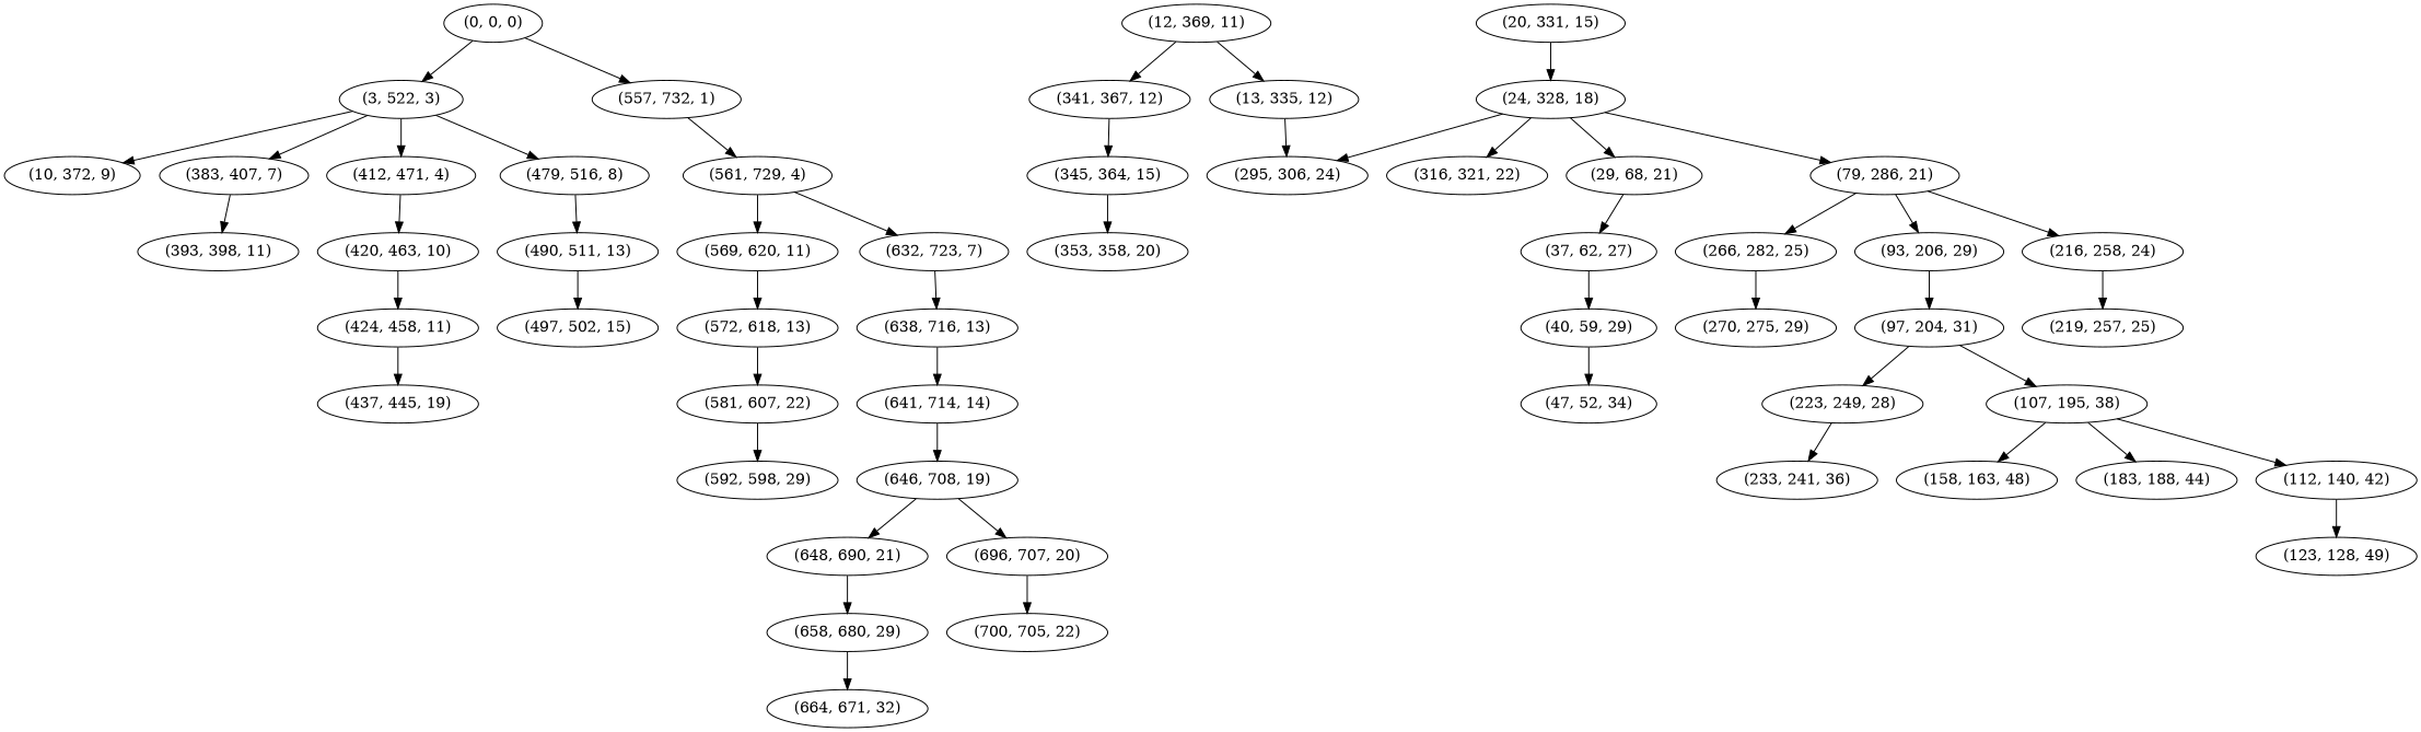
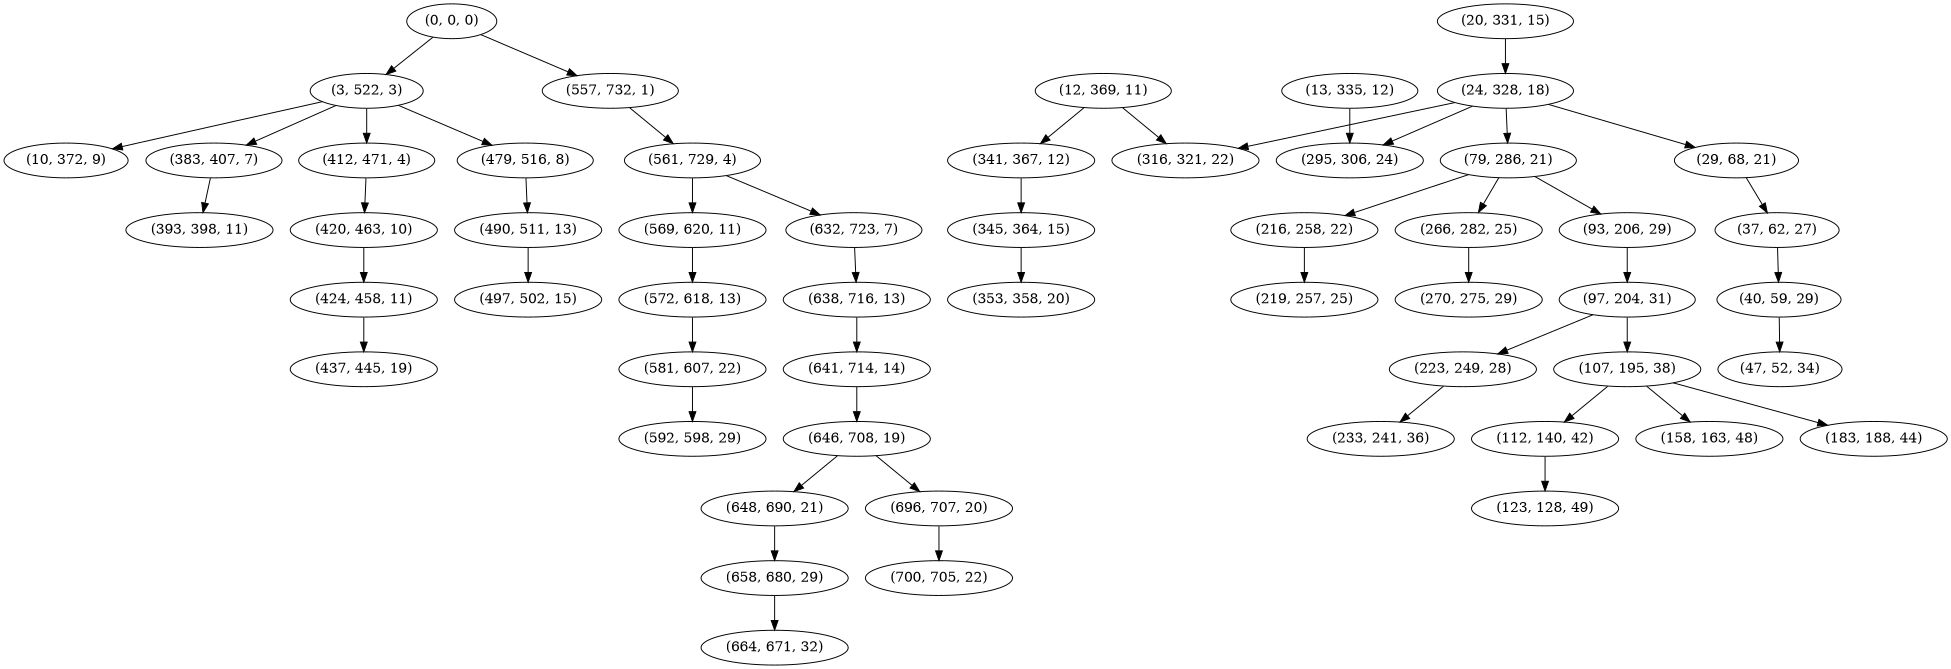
  digraph {
    "(0, 0, 0)"
    "(3, 522, 3)"
    "(557, 732, 1)"
    "(10, 372, 9)"
    "(383, 407, 7)"
    "(412, 471, 4)"
    "(479, 516, 8)"
    "(561, 729, 4)"
    "(393, 398, 11)"
    "(420, 463, 10)"
    "(490, 511, 13)"
    "(12, 369, 11)"
    "(13, 335, 12)"
    "(341, 367, 12)"
    "(295, 306, 24)"
    "(345, 364, 15)"
    "(20, 331, 15)"
    "(24, 328, 18)"
    "(29, 68, 21)"
    "(79, 286, 21)"
    "(316, 321, 22)"
    "(37, 62, 27)"
    "(93, 206, 29)"
-   "(216, 258, 24)"
+   "(216, 258, 24)" [label="(216, 258, 22)"]
    "(266, 282, 25)"
    "(40, 59, 29)"
    "(47, 52, 34)"
    "(97, 204, 31)"
    "(219, 257, 25)"
    "(270, 275, 29)"
    "(107, 195, 38)"
    "(223, 249, 28)"
    "(112, 140, 42)"
    "(158, 163, 48)"
    "(183, 188, 44)"
    "(123, 128, 49)"
    "(233, 241, 36)"
    "(353, 358, 20)"
    "(424, 458, 11)"
    "(437, 445, 19)"
    "(497, 502, 15)"
    "(569, 620, 11)"
    "(632, 723, 7)"
    "(572, 618, 13)"
    "(638, 716, 13)"
    "(581, 607, 22)"
    "(592, 598, 29)"
    "(641, 714, 14)"
    "(646, 708, 19)"
    "(648, 690, 21)"
    "(696, 707, 20)"
    "(658, 680, 29)"
    "(700, 705, 22)"
    "(664, 671, 32)"
    "(0, 0, 0)" -> "(3, 522, 3)"
    "(0, 0, 0)" -> "(557, 732, 1)"
    "(3, 522, 3)" -> "(10, 372, 9)"
    "(3, 522, 3)" -> "(383, 407, 7)"
    "(3, 522, 3)" -> "(412, 471, 4)"
    "(3, 522, 3)" -> "(479, 516, 8)"
    "(557, 732, 1)" -> "(561, 729, 4)"
    "(383, 407, 7)" -> "(393, 398, 11)"
    "(412, 471, 4)" -> "(420, 463, 10)"
    "(479, 516, 8)" -> "(490, 511, 13)"
    "(561, 729, 4)" -> "(569, 620, 11)"
    "(561, 729, 4)" -> "(632, 723, 7)"
    "(420, 463, 10)" -> "(424, 458, 11)"
    "(490, 511, 13)" -> "(497, 502, 15)"
-   "(12, 369, 11)" -> "(13, 335, 12)"
+   "(12, 369, 11)" -> "(316, 321, 22)"
    "(12, 369, 11)" -> "(341, 367, 12)"
    "(13, 335, 12)" -> "(295, 306, 24)"
    "(341, 367, 12)" -> "(345, 364, 15)"
    "(345, 364, 15)" -> "(353, 358, 20)"
    "(20, 331, 15)" -> "(24, 328, 18)"
    "(24, 328, 18)" -> "(295, 306, 24)"
    "(24, 328, 18)" -> "(29, 68, 21)"
    "(24, 328, 18)" -> "(79, 286, 21)"
    "(24, 328, 18)" -> "(316, 321, 22)"
    "(29, 68, 21)" -> "(37, 62, 27)"
    "(79, 286, 21)" -> "(93, 206, 29)"
    "(79, 286, 21)" -> "(216, 258, 24)"
    "(79, 286, 21)" -> "(266, 282, 25)"
    "(37, 62, 27)" -> "(40, 59, 29)"
    "(93, 206, 29)" -> "(97, 204, 31)"
    "(216, 258, 24)" -> "(219, 257, 25)"
    "(266, 282, 25)" -> "(270, 275, 29)"
    "(40, 59, 29)" -> "(47, 52, 34)"
    "(97, 204, 31)" -> "(107, 195, 38)"
    "(97, 204, 31)" -> "(223, 249, 28)"
    "(107, 195, 38)" -> "(112, 140, 42)"
    "(107, 195, 38)" -> "(158, 163, 48)"
    "(107, 195, 38)" -> "(183, 188, 44)"
    "(223, 249, 28)" -> "(233, 241, 36)"
    "(112, 140, 42)" -> "(123, 128, 49)"
    "(424, 458, 11)" -> "(437, 445, 19)"
    "(569, 620, 11)" -> "(572, 618, 13)"
    "(632, 723, 7)" -> "(638, 716, 13)"
    "(572, 618, 13)" -> "(581, 607, 22)"
    "(638, 716, 13)" -> "(641, 714, 14)"
    "(581, 607, 22)" -> "(592, 598, 29)"
    "(641, 714, 14)" -> "(646, 708, 19)"
    "(646, 708, 19)" -> "(648, 690, 21)"
    "(646, 708, 19)" -> "(696, 707, 20)"
    "(648, 690, 21)" -> "(658, 680, 29)"
    "(696, 707, 20)" -> "(700, 705, 22)"
    "(658, 680, 29)" -> "(664, 671, 32)"
  }
